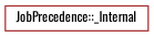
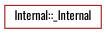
  digraph {
    rankdir=LR
    fontname=Oswald
-   n1 [color=brown fillcolor=white fontname=Oswald fontsize=10 height=0.2 label="JobPrecedence::_Internal" shape=record style=filled width=0.4]
+   n1 [color=brown fillcolor=white fontname=Oswald fontsize=10 height=0.2 label="Internal::_Internal" shape=record style=filled width=0.4]
  }
